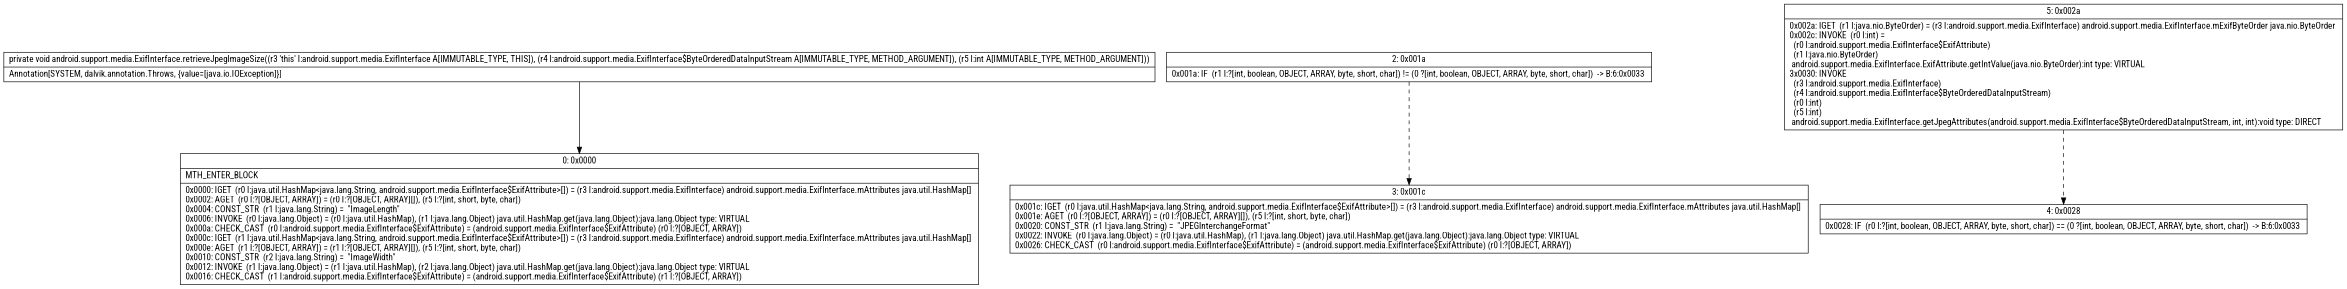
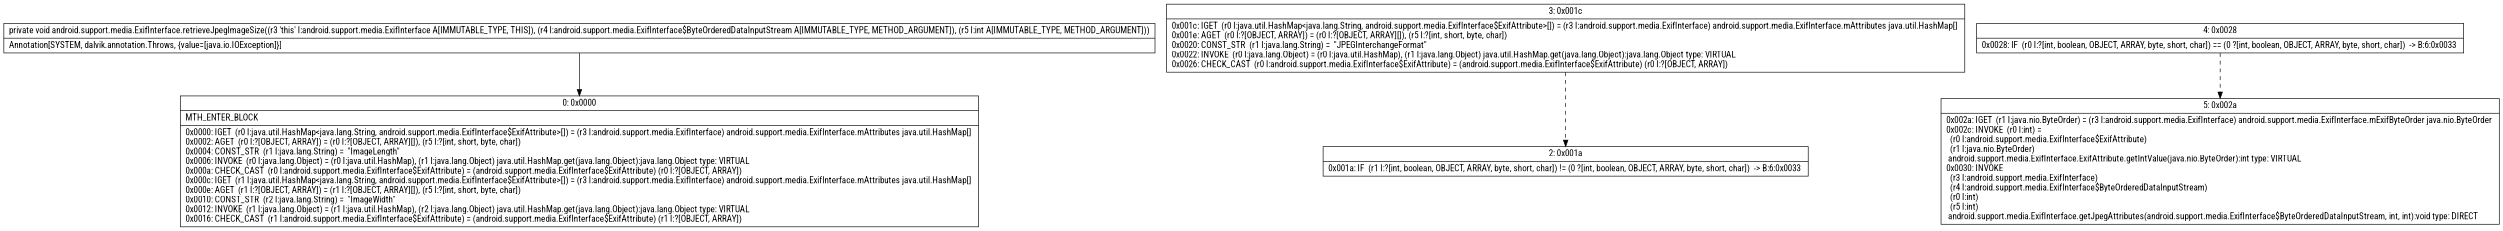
  digraph {
    fontname="Roboto Condensed"
    node [fontname="Roboto Condensed" shape=record]
    edge [fontname="Roboto Condensed" style=dashed]
    n1 [label="{0\:\ 0x0000|MTH_ENTER_BLOCK\l|0x0000: IGET  (r0 I:java.util.HashMap\<java.lang.String, android.support.media.ExifInterface$ExifAttribute\>[]) = (r3 I:android.support.media.ExifInterface) android.support.media.ExifInterface.mAttributes java.util.HashMap[] \l0x0002: AGET  (r0 I:?[OBJECT, ARRAY]) = (r0 I:?[OBJECT, ARRAY][]), (r5 I:?[int, short, byte, char]) \l0x0004: CONST_STR  (r1 I:java.lang.String) =  \"ImageLength\" \l0x0006: INVOKE  (r0 I:java.lang.Object) = (r0 I:java.util.HashMap), (r1 I:java.lang.Object) java.util.HashMap.get(java.lang.Object):java.lang.Object type: VIRTUAL \l0x000a: CHECK_CAST  (r0 I:android.support.media.ExifInterface$ExifAttribute) = (android.support.media.ExifInterface$ExifAttribute) (r0 I:?[OBJECT, ARRAY]) \l0x000c: IGET  (r1 I:java.util.HashMap\<java.lang.String, android.support.media.ExifInterface$ExifAttribute\>[]) = (r3 I:android.support.media.ExifInterface) android.support.media.ExifInterface.mAttributes java.util.HashMap[] \l0x000e: AGET  (r1 I:?[OBJECT, ARRAY]) = (r1 I:?[OBJECT, ARRAY][]), (r5 I:?[int, short, byte, char]) \l0x0010: CONST_STR  (r2 I:java.lang.String) =  \"ImageWidth\" \l0x0012: INVOKE  (r1 I:java.lang.Object) = (r1 I:java.util.HashMap), (r2 I:java.lang.Object) java.util.HashMap.get(java.lang.Object):java.lang.Object type: VIRTUAL \l0x0016: CHECK_CAST  (r1 I:android.support.media.ExifInterface$ExifAttribute) = (android.support.media.ExifInterface$ExifAttribute) (r1 I:?[OBJECT, ARRAY]) \l}"]
    n2 [label="{2\:\ 0x001a|0x001a: IF  (r1 I:?[int, boolean, OBJECT, ARRAY, byte, short, char]) != (0 ?[int, boolean, OBJECT, ARRAY, byte, short, char])  \-\> B:6:0x0033 \l}"]
    n3 [label="{3\:\ 0x001c|0x001c: IGET  (r0 I:java.util.HashMap\<java.lang.String, android.support.media.ExifInterface$ExifAttribute\>[]) = (r3 I:android.support.media.ExifInterface) android.support.media.ExifInterface.mAttributes java.util.HashMap[] \l0x001e: AGET  (r0 I:?[OBJECT, ARRAY]) = (r0 I:?[OBJECT, ARRAY][]), (r5 I:?[int, short, byte, char]) \l0x0020: CONST_STR  (r1 I:java.lang.String) =  \"JPEGInterchangeFormat\" \l0x0022: INVOKE  (r0 I:java.lang.Object) = (r0 I:java.util.HashMap), (r1 I:java.lang.Object) java.util.HashMap.get(java.lang.Object):java.lang.Object type: VIRTUAL \l0x0026: CHECK_CAST  (r0 I:android.support.media.ExifInterface$ExifAttribute) = (android.support.media.ExifInterface$ExifAttribute) (r0 I:?[OBJECT, ARRAY]) \l}"]
    n4 [label="{4\:\ 0x0028|0x0028: IF  (r0 I:?[int, boolean, OBJECT, ARRAY, byte, short, char]) == (0 ?[int, boolean, OBJECT, ARRAY, byte, short, char])  \-\> B:6:0x0033 \l}"]
-   n5 [label="{5\:\ 0x002a|0x002a: IGET  (r1 I:java.nio.ByteOrder) = (r3 I:android.support.media.ExifInterface) android.support.media.ExifInterface.mExifByteOrder java.nio.ByteOrder \l0x002c: INVOKE  (r0 I:int) = \l  (r0 I:android.support.media.ExifInterface$ExifAttribute)\l  (r1 I:java.nio.ByteOrder)\l android.support.media.ExifInterface.ExifAttribute.getIntValue(java.nio.ByteOrder):int type: VIRTUAL \l3x0030: INVOKE  \l  (r3 I:android.support.media.ExifInterface)\l  (r4 I:android.support.media.ExifInterface$ByteOrderedDataInputStream)\l  (r0 I:int)\l  (r5 I:int)\l android.support.media.ExifInterface.getJpegAttributes(android.support.media.ExifInterface$ByteOrderedDataInputStream, int, int):void type: DIRECT \l}"]
+   n5 [label="{5\:\ 0x002a|0x002a: IGET  (r1 I:java.nio.ByteOrder) = (r3 I:android.support.media.ExifInterface) android.support.media.ExifInterface.mExifByteOrder java.nio.ByteOrder \l0x002c: INVOKE  (r0 I:int) = \l  (r0 I:android.support.media.ExifInterface$ExifAttribute)\l  (r1 I:java.nio.ByteOrder)\l android.support.media.ExifInterface.ExifAttribute.getIntValue(java.nio.ByteOrder):int type: VIRTUAL \l0x0030: INVOKE  \l  (r3 I:android.support.media.ExifInterface)\l  (r4 I:android.support.media.ExifInterface$ByteOrderedDataInputStream)\l  (r0 I:int)\l  (r5 I:int)\l android.support.media.ExifInterface.getJpegAttributes(android.support.media.ExifInterface$ByteOrderedDataInputStream, int, int):void type: DIRECT \l}"]
    n6 [label="{private void android.support.media.ExifInterface.retrieveJpegImageSize((r3 'this' I:android.support.media.ExifInterface A[IMMUTABLE_TYPE, THIS]), (r4 I:android.support.media.ExifInterface$ByteOrderedDataInputStream A[IMMUTABLE_TYPE, METHOD_ARGUMENT]), (r5 I:int A[IMMUTABLE_TYPE, METHOD_ARGUMENT]))  | Annotation[SYSTEM, dalvik.annotation.Throws, \{value=[java.io.IOException]\}]\l}"]
-   n2 -> n3
-   n5 -> n4
+   n3 -> n2
+   n4 -> n5
    n6 -> n1 [style=""]
  }
